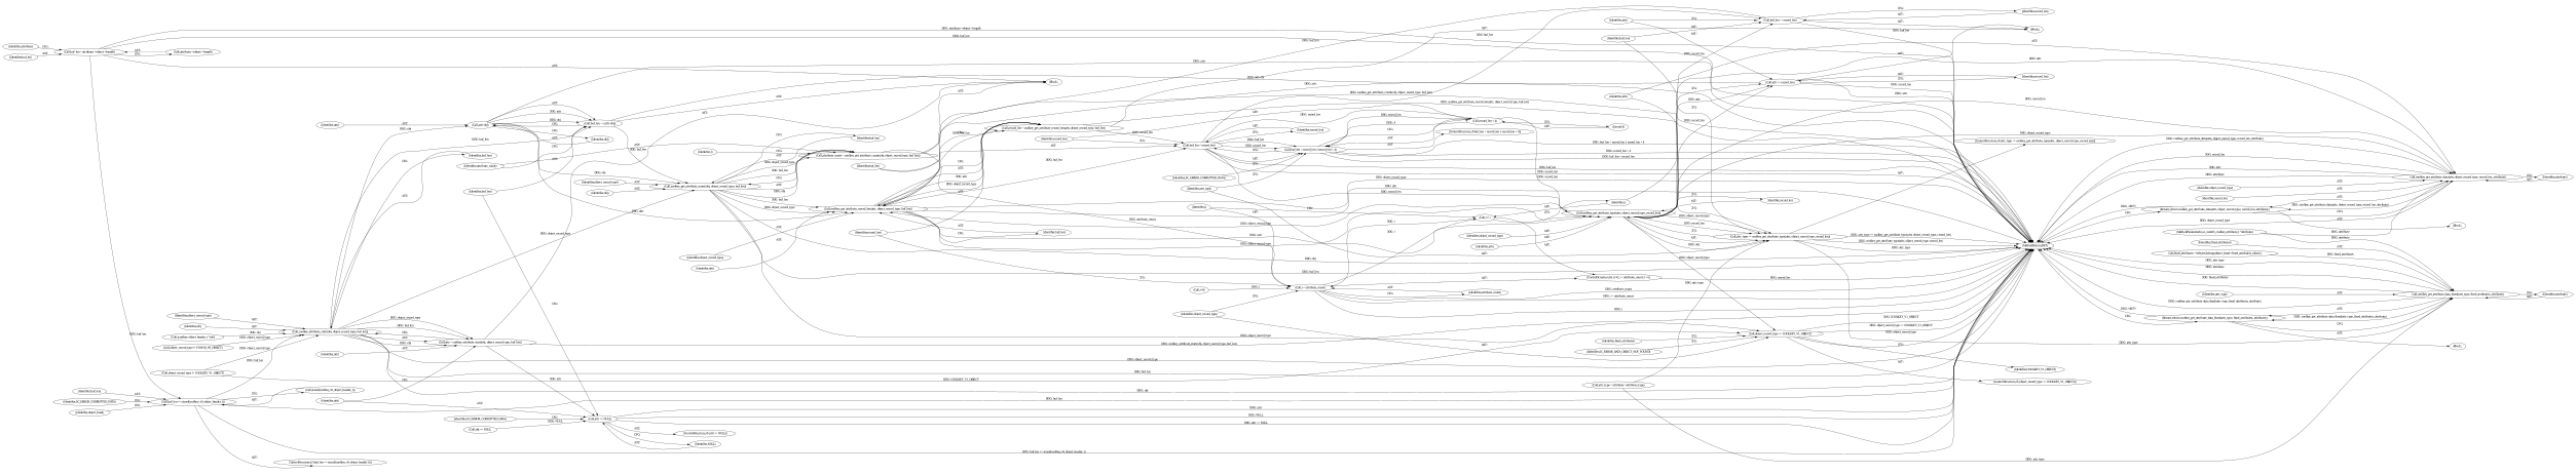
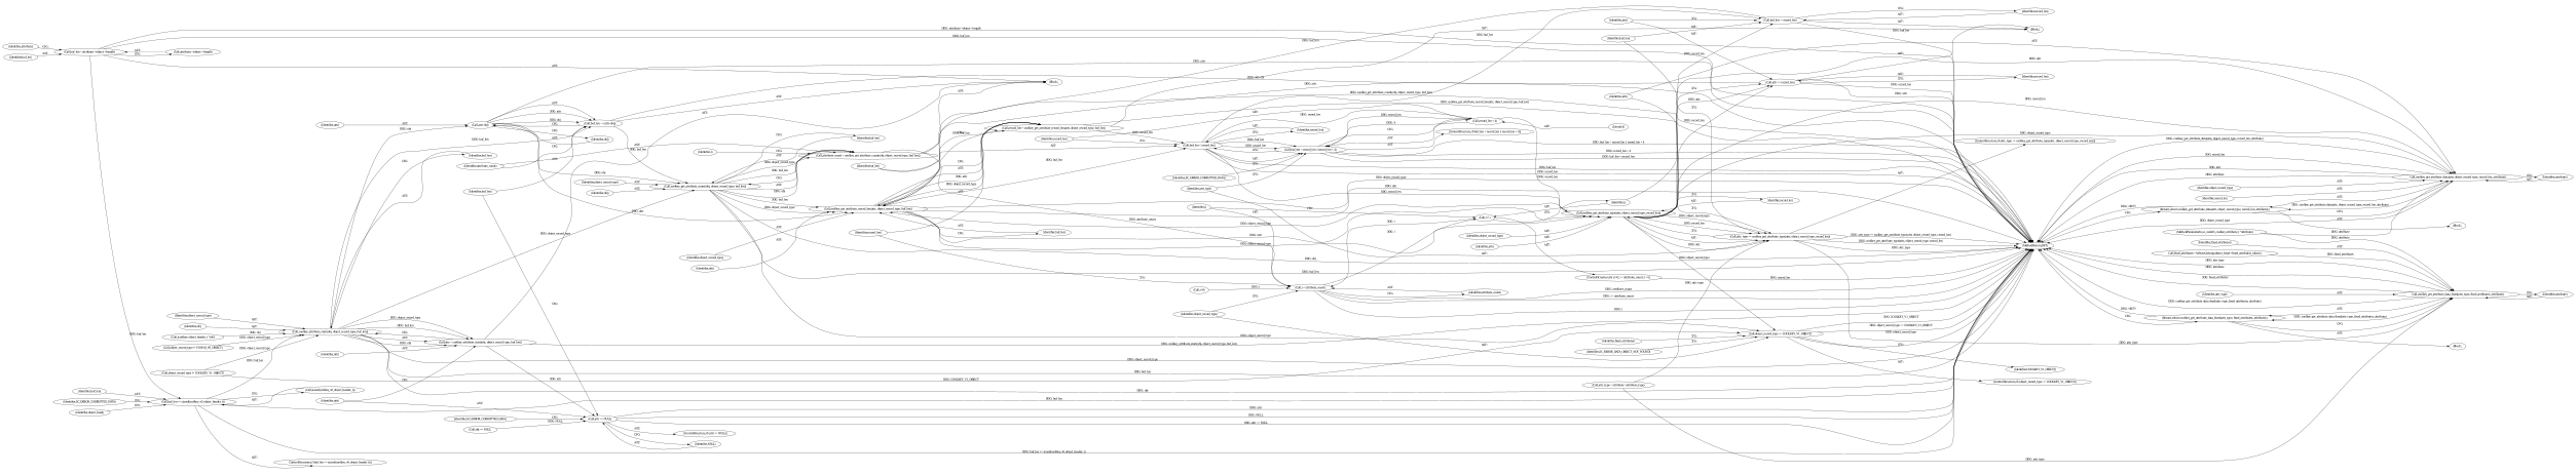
  digraph {
    fontname="PT Serif"
    rankdir=LR
    node [fontname="PT Serif"]
    edge [fontname="PT Serif"]
    n1 [label="(Call,buf_len = attribute->object->length)"]
    n2 [label="(Call,buf_len <= sizeof(coolkey_v0_object_header_t))"]
    n3 [label="(MethodReturn,RET)"]
    n4 [label="(Call,attribute->object->length)"]
    n5 [label="(Block,)"]
    n6 [label="(Call,coolkey_attribute_start(obj, object_record_type, buf_len))"]
    n7 [label="(ControlStructure,if (buf_len <= sizeof(coolkey_v0_object_header_t)))"]
    n8 [label="(Call,sizeof(coolkey_v0_object_header_t))"]
    n9 [label="(Return,return coolkey_get_attribute_data_fixed(attr_type, fixed_attributes, attribute);)"]
    n10 [label="(Return,return coolkey_get_attribute_data(attr, object_record_type, record_len, attribute);)"]
    n11 [label="(Call,attr = coolkey_attribute_start(obj, object_record_type, buf_len))"]
    n12 [label="(Call,attr-obj)"]
    n13 [label="(Call,buf_len -= (attr-obj))"]
    n14 [label="(Call,coolkey_get_attribute_count(obj, object_record_type, buf_len))"]
    n15 [label="(Identifier,buf_len)"]
    n16 [label="(Call,attr == NULL)"]
    n17 [label="(Call,coolkey_get_attribute_record_len(attr, object_record_type, buf_len))"]
    n18 [label="(Identifier,obj)"]
    n19 [label="(Call,attribute_count = coolkey_get_attribute_count(obj, object_record_type, buf_len))"]
    n20 [label="(Call,object_record_type == COOLKEY_V1_OBJECT)"]
    n21 [label="(Identifier,buf_len)"]
    n22 [label="(ControlStructure,if (attr == NULL))"]
    n23 [label="(Identifier,NULL)"]
    n24 [label="(Call,record_len = coolkey_get_attribute_record_len(attr, object_record_type, buf_len))"]
    n25 [label="(Call,buf_len < record_len)"]
    n26 [label="(Call,coolkey_get_attribute_type(attr, object_record_type, record_len))"]
    n27 [label="(Identifier,buf_len)"]
    n28 [label="(Call,i < attribute_count)"]
    n29 [label="(ControlStructure,if (object_record_type == COOLKEY_V1_OBJECT))"]
    n30 [label="(Identifier,COOLKEY_V1_OBJECT)"]
    n31 [label="(Call,i++)"]
    n32 [label="(Identifier,attribute_count)"]
    n33 [label="(ControlStructure,for (i=0; i < attribute_count; i++))"]
    n34 [label="(Identifier,i)"]
    n35 [label="(Call,attr += record_len)"]
    n36 [label="(Block,)"]
    n37 [label="(Call,buf_len < record_len || record_len < 4)"]
    n38 [label="(Call,record_len < 4)"]
    n39 [label="(Call,buf_len -= record_len)"]
    n40 [label="(Identifier,record_len)"]
    n41 [label="(Call,attr_type == coolkey_get_attribute_type(attr, object_record_type, record_len))"]
    n42 [label="(Call,coolkey_get_attribute_data(attr, object_record_type, record_len, attribute))"]
    n43 [label="(Identifier,record_len)"]
    n44 [label="(ControlStructure,if (buf_len < record_len || record_len < 4))"]
    n45 [label="(Literal,4)"]
    n46 [label="(Identifier,record_len)"]
    n47 [label="(Call,coolkey_get_attribute_data_fixed(attr_type, fixed_attributes, attribute))"]
    n48 [label="(ControlStructure,if (attr_type == coolkey_get_attribute_type(attr, object_record_type, record_len)))"]
    n49 [label="(Identifier,attribute)"]
    n50 [label="(Identifier,record_len)"]
    n51 [label="(Identifier,attribute)"]
    n52 [label="(Block,)"]
    n53 [label="(Block,)"]
    n54 [label="(Call,i=0)"]
    n55 [label="(Identifier,fixed_attributes)"]
    n56 [label="(Identifier,object_record_type)"]
    n57 [label="(Identifier,record_len)"]
    n58 [label="(Identifier,attr)"]
    n59 [label="(Identifier,object_record_type)"]
    n60 [label="(Identifier,attr)"]
    n61 [label="(Identifier,object_record_type)"]
    n62 [label="(Call,object_record_type != COOLKEY_V1_OBJECT)"]
    n63 [label="(Call,(coolkey_object_header_t *)obj)"]
    n64 [label="(Identifier,record_len)"]
    n65 [label="(Identifier,SC_ERROR_CORRUPTED_DATA)"]
    n66 [label="(Identifier,attr)"]
    n67 [label="(Identifier,attr)"]
    n68 [label="(Identifier,attr_type)"]
    n69 [label="(Identifier,obj)"]
    n70 [label="(Identifier,attribute)"]
    n71 [label="(Identifier,i)"]
    n72 [label="(Identifier,buf_len)"]
    n73 [label="(Identifier,attr)"]
    n74 [label="(MethodParameterIn,sc_cardctl_coolkey_attribute_t *attribute)"]
    n75 [label="(Call,fixed_attributes = bebytes2ulong(object_head->fixed_attributes_values))"]
    n76 [label="(Identifier,attr)"]
    n77 [label="(Call,obj == NULL)"]
    n78 [label="(Identifier,SC_ERROR_CORRUPTED_DATA)"]
    n79 [label="(Identifier,fixed_attributes)"]
    n80 [label="(Identifier,object_head)"]
    n81 [label="(Call,object_record_type != FOUND_V0_OBJECT)"]
    n82 [label="(Identifier,buf_len)"]
    n83 [label="(Identifier,SC_ERROR_DATA_OBJECT_NOT_FOUND)"]
    n84 [label="(Identifier,object_record_type)"]
    n85 [label="(Identifier,buf_len)"]
    n86 [label="(Identifier,object_record_type)"]
    n87 [label="(Identifier,attr)"]
    n88 [label="(Identifier,object_record_type)"]
    n89 [label="(Identifier,buf_len)"]
    n90 [label="(Identifier,buf_len)"]
    n91 [label="(Identifier,i)"]
    n92 [label="(Identifier,SC_ERROR_CORRUPTED_DATA)"]
    n93 [label="(Identifier,record_len)"]
    n94 [label="(Identifier,attribute_count)"]
    n95 [label="(Call,attr_type = attribute->attribute_type)"]
    n96 [label="(Identifier,obj)"]
    n97 [label="(Identifier,attr_type)"]
    n1 -> n2 [label="DDG: buf_len"]
    n1 -> n3 [label="DDG: buf_len"]
    n1 -> n3 [label="DDG: attribute->object->length"]
    n1 -> n4 [label="CFG: "]
    n1 -> n5 [label="AST: "]
    n2 -> n3 [label="DDG: buf_len"]
    n2 -> n3 [label="DDG: buf_len <= sizeof(coolkey_v0_object_header_t)"]
    n2 -> n6 [label="DDG: buf_len"]
    n2 -> n7 [label="AST: "]
    n2 -> n8 [label="CFG: "]
    n3 -> n9 [label="CFG: "]
    n3 -> n10 [label="CFG: "]
    n4 -> n1 [label="AST: "]
    n6 -> n3 [label="DDG: obj"]
    n6 -> n3 [label="DDG: object_record_type"]
    n6 -> n3 [label="DDG: buf_len"]
    n6 -> n11 [label="AST: "]
    n6 -> n11 [label="DDG: obj"]
    n6 -> n11 [label="DDG: object_record_type"]
    n6 -> n11 [label="DDG: buf_len"]
    n6 -> n12 [label="DDG: obj"]
    n6 -> n13 [label="DDG: buf_len"]
    n6 -> n14 [label="DDG: object_record_type"]
    n6 -> n15 [label="CFG: "]
    n8 -> n2 [label="AST: "]
    n9 -> n3 [label="DDG: <RET>"]
    n9 -> n47 [label="CFG: "]
    n9 -> n52 [label="AST: "]
    n10 -> n3 [label="DDG: <RET>"]
    n10 -> n42 [label="CFG: "]
    n10 -> n53 [label="AST: "]
    n11 -> n3 [label="DDG: coolkey_attribute_start(obj, object_record_type, buf_len)"]
    n11 -> n5 [label="AST: "]
    n11 -> n6 [label="CFG: "]
    n11 -> n16 [label="DDG: attr"]
    n12 -> n3 [label="DDG: attr"]
    n12 -> n13 [label="AST: "]
    n12 -> n13 [label="DDG: attr"]
    n12 -> n13 [label="DDG: obj"]
    n12 -> n14 [label="DDG: obj"]
    n12 -> n17 [label="DDG: attr"]
    n12 -> n18 [label="CFG: "]
    n13 -> n3 [label="DDG: attr-obj"]
    n13 -> n5 [label="AST: "]
    n13 -> n12 [label="CFG: "]
    n13 -> n14 [label="DDG: buf_len"]
    n14 -> n3 [label="DDG: obj"]
    n14 -> n3 [label="DDG: buf_len"]
    n14 -> n17 [label="DDG: object_record_type"]
    n14 -> n17 [label="DDG: buf_len"]
    n14 -> n19 [label="AST: "]
    n14 -> n19 [label="DDG: obj"]
    n14 -> n19 [label="DDG: object_record_type"]
    n14 -> n19 [label="DDG: buf_len"]
    n14 -> n20 [label="DDG: object_record_type"]
    n14 -> n21 [label="CFG: "]
    n15 -> n6 [label="AST: "]
    n16 -> n3 [label="DDG: NULL"]
    n16 -> n3 [label="DDG: attr == NULL"]
    n16 -> n3 [label="DDG: attr"]
    n16 -> n22 [label="AST: "]
    n16 -> n23 [label="CFG: "]
    n17 -> n3 [label="DDG: object_record_type"]
    n17 -> n3 [label="DDG: attr"]
    n17 -> n24 [label="AST: "]
    n17 -> n24 [label="DDG: attr"]
    n17 -> n24 [label="DDG: object_record_type"]
    n17 -> n24 [label="DDG: buf_len"]
    n17 -> n25 [label="DDG: buf_len"]
    n17 -> n26 [label="DDG: attr"]
    n17 -> n26 [label="DDG: object_record_type"]
    n17 -> n27 [label="CFG: "]
    n18 -> n12 [label="AST: "]
    n19 -> n3 [label="DDG: coolkey_get_attribute_count(obj, object_record_type, buf_len)"]
    n19 -> n5 [label="AST: "]
    n19 -> n14 [label="CFG: "]
    n19 -> n28 [label="DDG: attribute_count"]
    n20 -> n3 [label="DDG: object_record_type"]
    n20 -> n3 [label="DDG: COOLKEY_V1_OBJECT"]
    n20 -> n3 [label="DDG: object_record_type == COOLKEY_V1_OBJECT"]
    n20 -> n29 [label="AST: "]
    n20 -> n30 [label="CFG: "]
    n21 -> n14 [label="AST: "]
    n23 -> n16 [label="AST: "]
    n24 -> n3 [label="DDG: coolkey_get_attribute_record_len(attr, object_record_type, buf_len)"]
    n24 -> n17 [label="CFG: "]
    n24 -> n25 [label="DDG: record_len"]
    n24 -> n36 [label="AST: "]
    n25 -> n3 [label="DDG: record_len"]
    n25 -> n3 [label="DDG: buf_len"]
    n25 -> n26 [label="DDG: record_len"]
    n25 -> n37 [label="AST: "]
    n25 -> n37 [label="DDG: buf_len"]
    n25 -> n37 [label="DDG: record_len"]
    n25 -> n38 [label="DDG: record_len"]
    n25 -> n39 [label="DDG: buf_len"]
    n25 -> n40 [label="CFG: "]
    n26 -> n17 [label="DDG: object_record_type"]
    n26 -> n20 [label="DDG: object_record_type"]
    n26 -> n35 [label="DDG: record_len"]
    n26 -> n35 [label="DDG: attr"]
    n26 -> n39 [label="DDG: record_len"]
    n26 -> n41 [label="AST: "]
    n26 -> n41 [label="DDG: attr"]
    n26 -> n41 [label="DDG: object_record_type"]
    n26 -> n41 [label="DDG: record_len"]
    n26 -> n42 [label="DDG: attr"]
    n26 -> n42 [label="DDG: object_record_type"]
    n26 -> n42 [label="DDG: record_len"]
    n26 -> n43 [label="CFG: "]
    n27 -> n17 [label="AST: "]
    n28 -> n3 [label="DDG: i"]
    n28 -> n3 [label="DDG: attribute_count"]
    n28 -> n3 [label="DDG: i < attribute_count"]
    n28 -> n31 [label="DDG: i"]
    n28 -> n32 [label="CFG: "]
-   n28 -> n33 [label="AST: "]
    n31 -> n28 [label="DDG: i"]
    n31 -> n33 [label="AST: "]
    n31 -> n34 [label="CFG: "]
    n32 -> n28 [label="AST: "]
    n33 -> n3 [label="DDG: record_len"]
    n34 -> n31 [label="AST: "]
    n34 -> n35 [label="CFG: "]
    n35 -> n3 [label="DDG: attr"]
    n35 -> n3 [label="DDG: record_len"]
    n35 -> n17 [label="DDG: attr"]
    n35 -> n36 [label="AST: "]
    n35 -> n50 [label="CFG: "]
    n37 -> n3 [label="DDG: buf_len < record_len"]
    n37 -> n3 [label="DDG: buf_len < record_len || record_len < 4"]
    n37 -> n3 [label="DDG: record_len < 4"]
    n37 -> n25 [label="CFG: "]
    n37 -> n38 [label="CFG: "]
    n37 -> n44 [label="AST: "]
    n38 -> n26 [label="DDG: record_len"]
    n38 -> n37 [label="AST: "]
    n38 -> n37 [label="DDG: record_len"]
    n38 -> n37 [label="DDG: 4"]
-   n38 -> n45 [label="CFG: "]
    n39 -> n3 [label="DDG: buf_len"]
    n39 -> n17 [label="DDG: buf_len"]
    n39 -> n36 [label="AST: "]
    n39 -> n46 [label="CFG: "]
    n40 -> n25 [label="AST: "]
    n41 -> n3 [label="DDG: attr_type"]
    n41 -> n3 [label="DDG: attr_type == coolkey_get_attribute_type(attr, object_record_type, record_len)"]
    n41 -> n3 [label="DDG: coolkey_get_attribute_type(attr, object_record_type, record_len)"]
    n41 -> n26 [label="CFG: "]
    n41 -> n47 [label="DDG: attr_type"]
    n41 -> n48 [label="AST: "]
    n42 -> n3 [label="DDG: attr"]
    n42 -> n3 [label="DDG: coolkey_get_attribute_data(attr, object_record_type, record_len, attribute)"]
    n42 -> n3 [label="DDG: object_record_type"]
    n42 -> n3 [label="DDG: attribute"]
    n42 -> n3 [label="DDG: record_len"]
    n42 -> n10 [label="AST: "]
    n42 -> n10 [label="DDG: coolkey_get_attribute_data(attr, object_record_type, record_len, attribute)"]
    n42 -> n49 [label="CFG: "]
    n43 -> n26 [label="AST: "]
    n45 -> n38 [label="AST: "]
    n46 -> n39 [label="AST: "]
    n47 -> n3 [label="DDG: attr_type"]
    n47 -> n3 [label="DDG: coolkey_get_attribute_data_fixed(attr_type, fixed_attributes, attribute)"]
    n47 -> n3 [label="DDG: attribute"]
    n47 -> n3 [label="DDG: fixed_attributes"]
    n47 -> n9 [label="AST: "]
    n47 -> n9 [label="DDG: coolkey_get_attribute_data_fixed(attr_type, fixed_attributes, attribute)"]
    n47 -> n51 [label="CFG: "]
    n49 -> n42 [label="AST: "]
    n50 -> n35 [label="AST: "]
    n51 -> n47 [label="AST: "]
    n54 -> n28 [label="DDG: i"]
    n55 -> n47 [label="AST: "]
    n56 -> n42 [label="AST: "]
    n57 -> n25 [label="CFG: "]
    n57 -> n38 [label="AST: "]
    n58 -> n35 [label="AST: "]
    n58 -> n39 [label="CFG: "]
    n59 -> n26 [label="AST: "]
    n60 -> n11 [label="AST: "]
    n61 -> n17 [label="AST: "]
    n62 -> n6 [label="DDG: object_record_type"]
    n62 -> n20 [label="DDG: COOLKEY_V1_OBJECT"]
    n63 -> n6 [label="DDG: obj"]
    n64 -> n24 [label="AST: "]
    n64 -> n28 [label="CFG: "]
    n65 -> n2 [label="CFG: "]
    n66 -> n41 [label="CFG: "]
    n66 -> n42 [label="AST: "]
    n67 -> n12 [label="AST: "]
    n68 -> n37 [label="CFG: "]
    n68 -> n41 [label="AST: "]
    n69 -> n14 [label="AST: "]
    n70 -> n1 [label="CFG: "]
    n71 -> n28 [label="AST: "]
    n71 -> n31 [label="CFG: "]
    n72 -> n39 [label="AST: "]
    n72 -> n41 [label="CFG: "]
    n73 -> n17 [label="AST: "]
    n74 -> n42 [label="DDG: attribute"]
    n74 -> n47 [label="DDG: attribute"]
    n75 -> n47 [label="DDG: fixed_attributes"]
    n76 -> n11 [label="CFG: "]
    n76 -> n16 [label="AST: "]
    n77 -> n16 [label="DDG: NULL"]
    n78 -> n16 [label="CFG: "]
    n79 -> n20 [label="CFG: "]
    n80 -> n2 [label="CFG: "]
    n81 -> n6 [label="DDG: object_record_type"]
    n82 -> n1 [label="AST: "]
    n83 -> n20 [label="CFG: "]
    n84 -> n20 [label="AST: "]
    n84 -> n28 [label="CFG: "]
    n85 -> n13 [label="AST: "]
    n85 -> n16 [label="CFG: "]
    n86 -> n14 [label="AST: "]
    n87 -> n26 [label="AST: "]
    n88 -> n6 [label="AST: "]
    n89 -> n24 [label="CFG: "]
    n89 -> n25 [label="AST: "]
    n90 -> n2 [label="AST: "]
    n91 -> n19 [label="CFG: "]
    n92 -> n37 [label="CFG: "]
    n93 -> n42 [label="AST: "]
    n94 -> n13 [label="CFG: "]
    n94 -> n19 [label="AST: "]
    n95 -> n41 [label="DDG: attr_type"]
    n95 -> n47 [label="DDG: attr_type"]
    n96 -> n6 [label="AST: "]
    n97 -> n47 [label="AST: "]
  }
